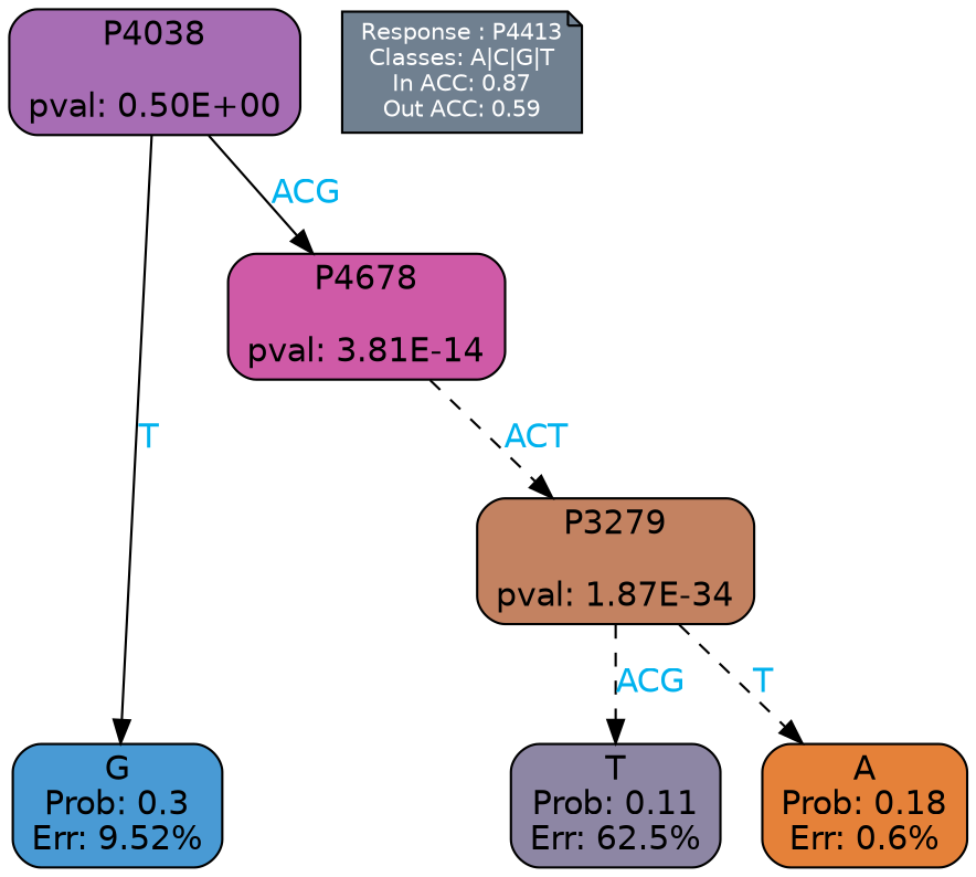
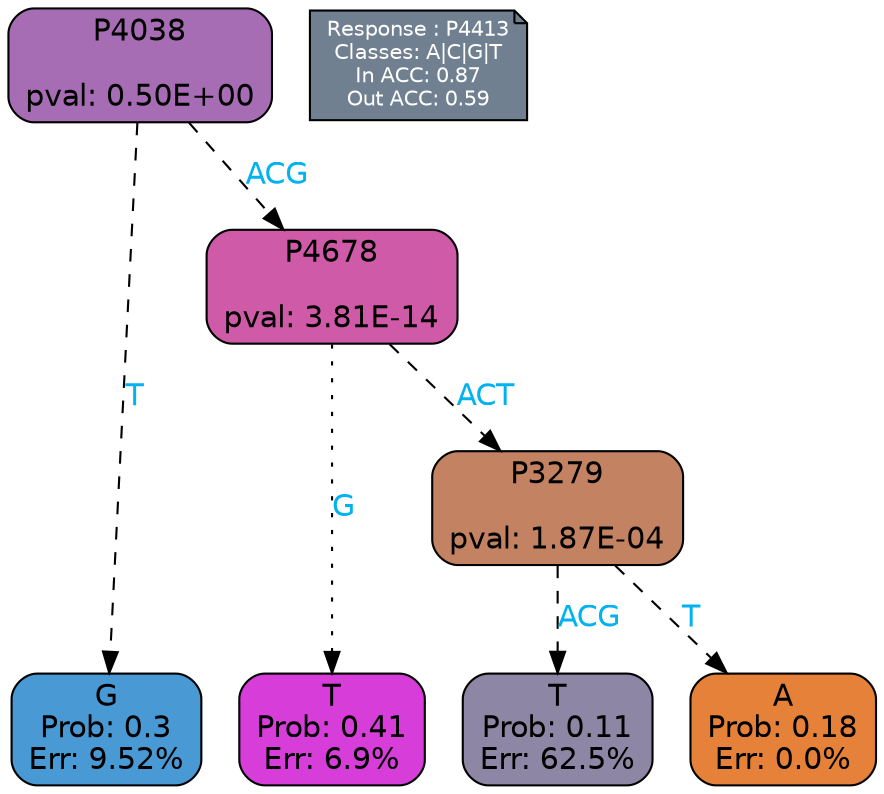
  digraph {
    ranksep=equally
    splines=polylines
    node [color=black fontname=helvetica shape=box style="filled, rounded"]
    edge [fontcolor=deepskyblue2 fontname=helvetica style=dashed]
    n1 [fillcolor="#8d86a4" label="T\nProb: 0.11\nErr: 62.5%"]
-   n2 [fillcolor="#e58139" label="A\nProb: 0.18\nErr: 0.6%"]
+   n2 [fillcolor="#e58139" label="A\nProb: 0.18\nErr: 0.0%"]
+   n3 [fillcolor="#d73dd9" label="T\nProb: 0.41\nErr: 6.9%"]
    n4 [fillcolor="#499ad4" label="G\nProb: 0.3\nErr: 9.52%"]
    n5 [align=left fillcolor=slategray fontcolor=white fontsize=10 label="Response : P4413\nClasses: A|C|G|T\nIn ACC: 0.87\nOut ACC: 0.59\n" shape=note style=filled]
    n6 [fillcolor="#a76db4" label="P4038\n\npval: 0.50E+00"]
    n7 [fillcolor="#cf5aa7" label="P4678\n\npval: 3.81E-14"]
-   n8 [fillcolor="#c38261" label="P3279\n\npval: 1.87E-34"]
+   n8 [fillcolor="#c38261" label="P3279\n\npval: 1.87E-04"]
    subgraph sub_1 {
      rank=same
      n1
      n2
+     n3
      n4
    }
    subgraph sub_2 {
      rank=same
      n5
      n6
    }
-   n6 -> n4 [label=T style=solid]
-   n6 -> n7 [label=ACG style=solid]
+   n6 -> n4 [label=T]
+   n6 -> n7 [label=ACG]
+   n7 -> n3 [label=G style=dotted]
    n7 -> n8 [label=ACT]
    n8 -> n1 [label=ACG]
    n8 -> n2 [label=T]
  }
